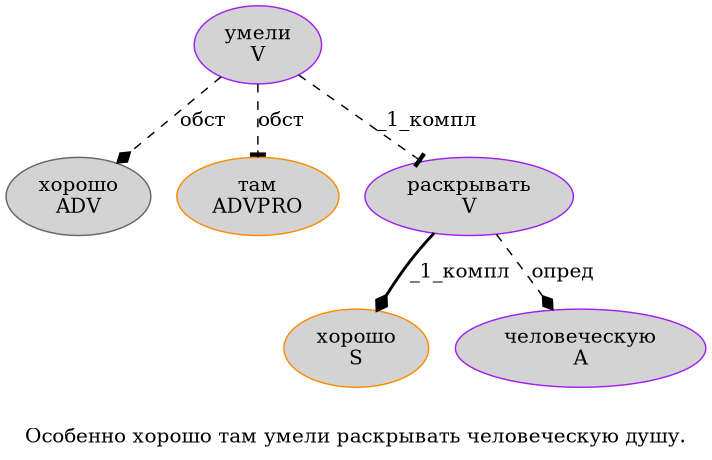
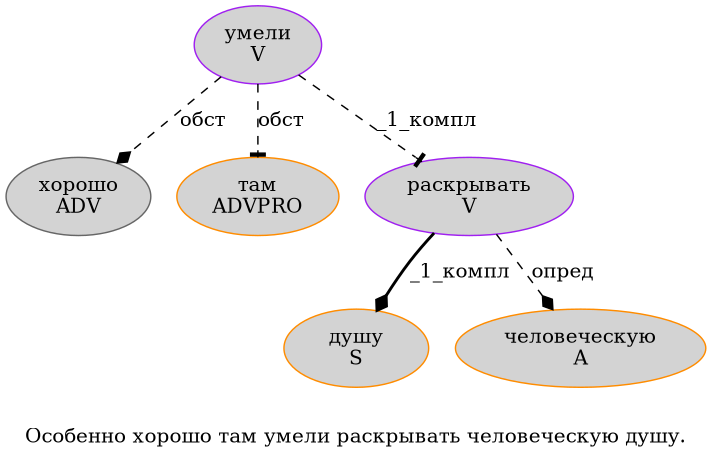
  digraph {
    label="Особенно хорошо там умели раскрывать человеческую душу."
    node [color=purple fillcolor=lightgray penwidth=1 shape=ellipse style=filled]
    edge [arrowhead=diamond style=dashed]
    n1 [color=gray40 label="хорошо\nADV"]
    n2 [color=darkorange label="там\nADVPRO"]
    n3 [label="умели\nV"]
    n4 [label="раскрывать\nV"]
-   n5 [color=darkorange label="хорошо\nS"]
-   n6 [label="человеческую\nA"]
+   n5 [color=darkorange label="душу\nS"]
+   n6 [color=darkorange label="человеческую\nA"]
    n3 -> n1 [label="обст"]
    n3 -> n2 [arrowhead=tee label="обст"]
    n3 -> n4 [arrowhead=tee label="_1_компл"]
    n4 -> n5 [label="_1_компл" style=bold]
    n4 -> n6 [label="опред"]
  }
